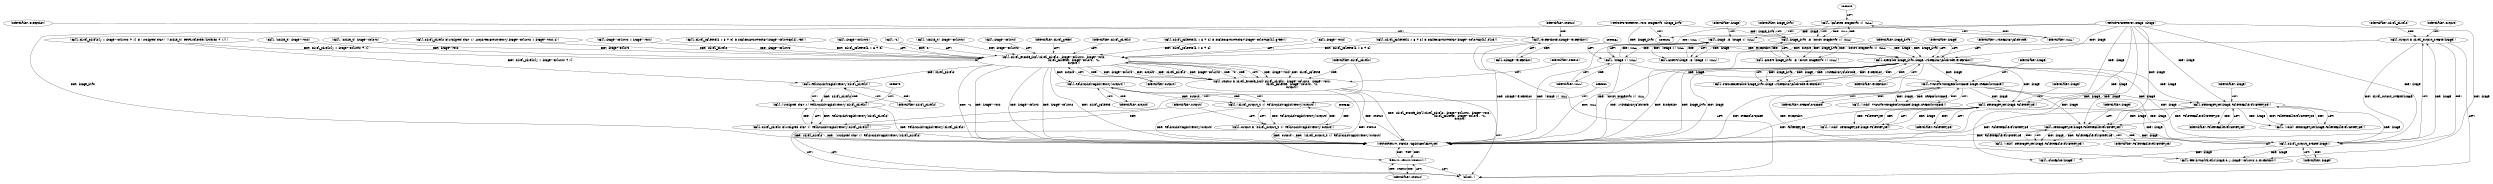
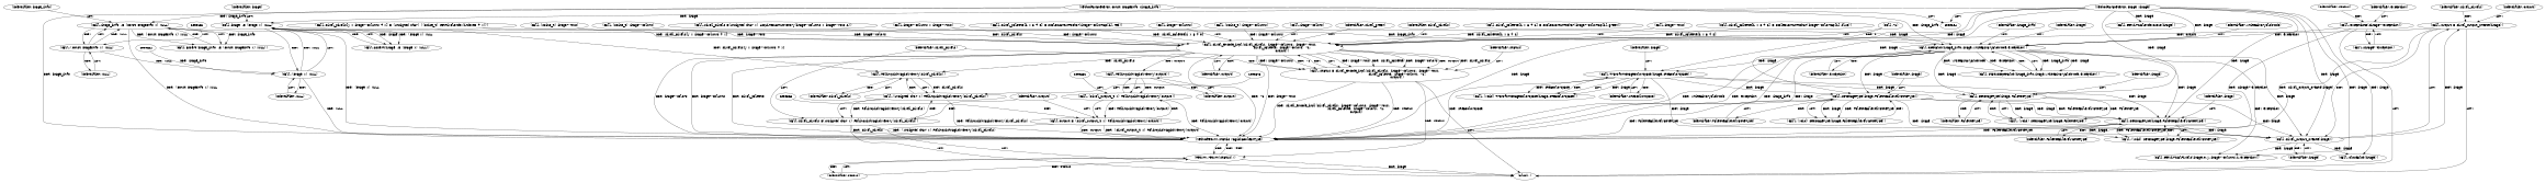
  digraph {
    fontname="DejaVu Sans Mono"
    node [fontname="DejaVu Sans Mono"]
    edge [fontname="DejaVu Sans Mono"]
    n1 [label="(Call,output = sixel_output_create(image))"]
    n2 [label="(Call,sixel_output_create(image))"]
    n3 [label="(Call,sixel_encode_impl(sixel_pixels, image->columns, image->rows,\n                          sixel_palette, image->colors, -1,\n                          output))"]
    n4 [label="(Block,)"]
    n5 [label="(MethodReturn,static MagickBooleanType)"]
    n6 [label="(Identifier,image)"]
    n7 [label="(Call,CloseBlob(image))"]
    n8 [label="(Call,GetVirtualPixels(image,0,y,image->columns,1,exception))"]
    n9 [label="(Call,status = sixel_encode_impl(sixel_pixels, image->columns, image->rows,\n                          sixel_palette, image->colors, -1,\n                          output))"]
    n10 [label="(Call,RelinquishMagickMemory(sixel_pixels))"]
    n11 [label="(Call,RelinquishMagickMemory(output))"]
    n12 [label="(Identifier,output)"]
    n13 [label="(Return,return(status);)"]
    n14 [label="(Call,TransformImageColorspace(image,sRGBColorspace))"]
    n15 [label="(Call,SetImageType(image,PaletteBilevelMatteType))"]
    n16 [label="(Call,SetImageType(image,PaletteType))"]
    n17 [label="(Call,SetImageType(image,PaletteBilevelMatteType))"]
    n18 [label="(Call,(void) TransformImageColorspace(image,sRGBColorspace))"]
    n19 [label="(Identifier,sRGBColorspace)"]
    n20 [label="(Call,(void) SetImageType(image,PaletteBilevelMatteType))"]
    n21 [label="(Identifier,PaletteBilevelMatteType)"]
    n22 [label="(Call,(void) SetImageType(image,PaletteType))"]
    n23 [label="(Identifier,PaletteType)"]
    n24 [label="(Identifier,PaletteBilevelMatteType)"]
    n25 [label="(Call,(void) SetImageType(image,PaletteBilevelMatteType))"]
    n26 [label="(Call,OpenBlob(image_info,image,WriteBinaryBlobMode,exception))"]
    n27 [label="(Call,status=OpenBlob(image_info,image,WriteBinaryBlobMode,exception))"]
    n28 [label="(Identifier,exception)"]
    n29 [label="(Call,image_info != (const ImageInfo *) NULL)"]
-   n30 [label="(Call,(palette ImageInfo *) NULL)"]
+   n30 [label="(Call,(const ImageInfo *) NULL)"]
    n31 [label="(Call,assert(image_info != (const ImageInfo *) NULL))"]
    n32 [label="(Call,(Image *) NULL)"]
    n33 [label="(Identifier,NULL)"]
-   n34 [label="(MethodParameterIn,rows ImageInfo *image_info)"]
+   n34 [label="(MethodParameterIn,const ImageInfo *image_info)"]
    1000104
    n36 [label="(Call,image != (Image *) NULL)"]
    n37 [label="(Identifier,NULL)"]
    n38 [label="(Call,assert(image != (Image *) NULL))"]
    n39 [label="(MethodParameterIn,Image *image)"]
+   n40 [label="(Call,GetVirtualIndexQueue(image))"]
    n41 [label="(Call,exception=(&image->exception))"]
    n42 [label="(Call,&image->exception)"]
    n43 [label="(Call,(unsigned char *) RelinquishMagickMemory(sixel_pixels))"]
    n44 [label="(Identifier,sixel_pixels)"]
    n45 [label="(Call,(sixel_output_t *) RelinquishMagickMemory(output))"]
    n46 [label="(Identifier,output)"]
    n47 [label="(Identifier,status)"]
    n48 [label="(Call,sixel_pixels =(unsigned char *) RelinquishMagickMemory(sixel_pixels))"]
    n49 [label="(Call,output = (sixel_output_t *) RelinquishMagickMemory(output))"]
    n50 [label="(Call,(ssize_t) image->rows)"]
    n51 [label="(Call,(ssize_t) image->colors)"]
    n52 [label="(Call,sixel_pixels =(unsigned char *) AcquireQuantumMemory(image->columns * image->rows,1))"]
    n53 [label="(Call,sixel_pixels[y * image->columns + x] = (unsigned char) ((ssize_t) GetPixelIndex(indexes + x)))"]
    n54 [label="(Identifier,image)"]
    n55 [label="(Call,image->columns * image->rows)"]
    n56 [label="(Identifier,output)"]
    n57 [label="(Identifier,image_info)"]
    n58 [label="(Call,sixel_palette[i * 3 + 0] = ScaleQuantumToChar(image->colormap[i].red))"]
    n59 [label="(Call,image->columns)"]
    n60 [label="(Identifier,image)"]
    n61 [label="(Identifier,image)"]
    n62 [label="(Call,-1)"]
    n63 [label="(Call,(ssize_t) image->columns)"]
    n64 [label="(Identifier,status)"]
    n65 [label="(Call,image->colors)"]
    n66 [label="(Identifier,image)"]
    n67 [label="(Identifier,sixel_pixels)"]
    n68 [label="(Identifier,output)"]
    n69 [label="(Identifier,exception)"]
    n70 [label="(Identifier,sixel_green)"]
    n71 [label="(Identifier,sixel_pixels)"]
    n72 [label="(Identifier,WriteBinaryBlobMode)"]
    n73 [label="(Identifier,image_info)"]
    n74 [label="(Call,sixel_palette[i * 3 + 1] = ScaleQuantumToChar(image->colormap[i].green))"]
    n75 [label="(Call,image->rows)"]
    n76 [label="(Identifier,image)"]
    n77 [label="(Identifier,status)"]
    n78 [label="(Call,sixel_palette[i * 3 + 2] = ScaleQuantumToChar(image->colormap[i].blue))"]
    n79 [label="(Identifier,image)"]
    n80 [label="(Identifier,sixel_pixels)"]
    1000122
    1000134
    1000575
    1000581
    1000585
    n1 -> n2 [label="CFG: "]
    n1 -> n3 [label="DDG: output"]
    n1 -> n4 [label="AST: "]
    n1 -> n5 [label="DDG: sixel_output_create(image)"]
    n2 -> n1 [label="AST: "]
    n2 -> n1 [label="DDG: image"]
    n2 -> n6 [label="CFG: "]
    n2 -> n7 [label="DDG: image"]
    n2 -> n8 [label="DDG: image"]
    n3 -> n5 [label="DDG: -1"]
    n3 -> n5 [label="DDG: image->rows"]
    n3 -> n5 [label="DDG: image->colors"]
    n3 -> n5 [label="DDG: image->columns"]
    n3 -> n5 [label="DDG: sixel_palette"]
    n3 -> n9 [label="AST: "]
    n3 -> n9 [label="DDG: image->rows"]
    n3 -> n9 [label="DDG: sixel_palette"]
    n3 -> n9 [label="DDG: image->colors"]
    n3 -> n9 [label="DDG: output"]
    n3 -> n9 [label="DDG: sixel_pixels"]
    n3 -> n9 [label="DDG: image->columns"]
    n3 -> n9 [label="DDG: -1"]
    n3 -> n10 [label="DDG: sixel_pixels"]
    n3 -> n11 [label="DDG: output"]
    n3 -> n12 [label="CFG: "]
    n5 -> n13 [label="CFG: "]
    n6 -> n2 [label="AST: "]
    n9 -> n3 [label="CFG: "]
    n9 -> n4 [label="AST: "]
    n9 -> n5 [label="DDG: sixel_encode_impl(sixel_pixels, image->columns, image->rows,\n                          sixel_palette, image->colors, -1,\n                          output)"]
    n9 -> n5 [label="DDG: status"]
    n9 -> n13 [label="DDG: status"]
    n10 -> n43 [label="AST: "]
    n10 -> n43 [label="DDG: sixel_pixels"]
    n10 -> n44 [label="CFG: "]
    n11 -> n45 [label="AST: "]
    n11 -> n45 [label="DDG: output"]
    n11 -> n46 [label="CFG: "]
    n12 -> n3 [label="AST: "]
-   n13 -> n4 [label="AST: "]
+   n13 -> n4 [label="DDG: image"]
    n13 -> n5 [label="DDG: <RET>"]
    n13 -> n47 [label="CFG: "]
    n14 -> n2 [label="DDG: image"]
    n14 -> n5 [label="DDG: sRGBColorspace"]
    n14 -> n15 [label="DDG: image"]
    n14 -> n16 [label="DDG: image"]
    n14 -> n17 [label="DDG: image"]
    n14 -> n18 [label="AST: "]
    n14 -> n18 [label="DDG: image"]
    n14 -> n18 [label="DDG: sRGBColorspace"]
    n14 -> n19 [label="CFG: "]
    n15 -> n2 [label="DDG: image"]
    n15 -> n5 [label="DDG: PaletteBilevelMatteType"]
    n15 -> n17 [label="DDG: image"]
    n15 -> n17 [label="DDG: PaletteBilevelMatteType"]
    n15 -> n20 [label="AST: "]
    n15 -> n20 [label="DDG: image"]
    n15 -> n20 [label="DDG: PaletteBilevelMatteType"]
    n15 -> n21 [label="CFG: "]
    n16 -> n2 [label="DDG: image"]
-   n16 -> n5 [label="DDG: PaletteType"]
    n16 -> n22 [label="AST: "]
    n16 -> n22 [label="DDG: image"]
    n16 -> n22 [label="DDG: PaletteType"]
    n16 -> n23 [label="CFG: "]
    n17 -> n2 [label="DDG: image"]
    n17 -> n5 [label="DDG: PaletteBilevelMatteType"]
    n17 -> n24 [label="CFG: "]
    n17 -> n25 [label="AST: "]
    n17 -> n25 [label="DDG: image"]
    n17 -> n25 [label="DDG: PaletteBilevelMatteType"]
    n18 -> n14 [label="CFG: "]
    n19 -> n14 [label="AST: "]
    n20 -> n15 [label="CFG: "]
    n21 -> n15 [label="AST: "]
    n22 -> n16 [label="CFG: "]
    n23 -> n16 [label="AST: "]
    n24 -> n17 [label="AST: "]
    n25 -> n17 [label="CFG: "]
    n26 -> n2 [label="DDG: image"]
    n26 -> n5 [label="DDG: WriteBinaryBlobMode"]
    n26 -> n5 [label="DDG: exception"]
    n26 -> n5 [label="DDG: image_info"]
    n26 -> n5 [label="DDG: image"]
    n26 -> n8 [label="DDG: exception"]
    n26 -> n14 [label="DDG: image"]
    n26 -> n15 [label="DDG: image"]
    n26 -> n16 [label="DDG: image"]
    n26 -> n17 [label="DDG: image"]
    n26 -> n27 [label="AST: "]
    n26 -> n27 [label="DDG: image_info"]
    n26 -> n27 [label="DDG: image"]
    n26 -> n27 [label="DDG: WriteBinaryBlobMode"]
    n26 -> n27 [label="DDG: exception"]
    n26 -> n28 [label="CFG: "]
    n27 -> n26 [label="CFG: "]
    n28 -> n26 [label="AST: "]
    n29 -> n5 [label="DDG: (const ImageInfo *) NULL"]
    n29 -> n26 [label="DDG: image_info"]
    n29 -> n30 [label="CFG: "]
    n29 -> n31 [label="AST: "]
    n29 -> n31 [label="DDG: image_info"]
    n29 -> n31 [label="DDG: (const ImageInfo *) NULL"]
    n30 -> n29 [label="AST: "]
    n30 -> n29 [label="DDG: NULL"]
    n30 -> n32 [label="DDG: NULL"]
    n30 -> n33 [label="CFG: "]
    n31 -> n29 [label="CFG: "]
    n32 -> n5 [label="DDG: NULL"]
    n32 -> n36 [label="AST: "]
    n32 -> n36 [label="DDG: NULL"]
    n32 -> n37 [label="CFG: "]
    n33 -> n30 [label="AST: "]
    n34 -> n5 [label="DDG: image_info"]
    n34 -> n26 [label="DDG: image_info"]
    n34 -> n29 [label="DDG: image_info"]
    n34 -> 1000104 [label="AST: "]
    n36 -> n5 [label="DDG: (Image *) NULL"]
    n36 -> n26 [label="DDG: image"]
    n36 -> n32 [label="CFG: "]
    n36 -> n38 [label="AST: "]
    n36 -> n38 [label="DDG: image"]
    n36 -> n38 [label="DDG: (Image *) NULL"]
    n37 -> n32 [label="AST: "]
    n38 -> n36 [label="CFG: "]
    n39 -> n2 [label="DDG: image"]
    n39 -> n5 [label="DDG: image"]
    n39 -> n7 [label="DDG: image"]
    n39 -> n8 [label="DDG: image"]
-   n32 -> n14 [label="DDG: image"]
+   n39 -> n14 [label="DDG: image"]
    n39 -> n15 [label="DDG: image"]
    n39 -> n16 [label="DDG: image"]
    n39 -> n17 [label="DDG: image"]
    n39 -> n26 [label="DDG: image"]
    n39 -> 1000104 [label="AST: "]
    n39 -> n36 [label="DDG: image"]
+   n39 -> n40 [label="DDG: image"]
    n41 -> n4 [label="AST: "]
    n41 -> n5 [label="DDG: &image->exception"]
    n41 -> n26 [label="DDG: exception"]
    n41 -> n42 [label="CFG: "]
    n42 -> n41 [label="AST: "]
    n43 -> n5 [label="DDG: RelinquishMagickMemory(sixel_pixels)"]
    n43 -> n10 [label="CFG: "]
    n43 -> n48 [label="AST: "]
    n43 -> n48 [label="DDG: RelinquishMagickMemory(sixel_pixels)"]
    n44 -> n10 [label="AST: "]
    n45 -> n5 [label="DDG: RelinquishMagickMemory(output)"]
    n45 -> n11 [label="CFG: "]
    n45 -> n49 [label="AST: "]
    n45 -> n49 [label="DDG: RelinquishMagickMemory(output)"]
    n46 -> n11 [label="AST: "]
    n47 -> n13 [label="AST: "]
    n47 -> n13 [label="DDG: status"]
    n48 -> n4 [label="AST: "]
    n48 -> n5 [label="DDG: (unsigned char *) RelinquishMagickMemory(sixel_pixels)"]
    n48 -> n5 [label="DDG: sixel_pixels"]
    n48 -> n43 [label="CFG: "]
    n49 -> n4 [label="AST: "]
    n49 -> n5 [label="DDG: output"]
    n49 -> n5 [label="DDG: (sixel_output_t *) RelinquishMagickMemory(output)"]
    n49 -> n45 [label="CFG: "]
    n50 -> n3 [label="DDG: image->rows"]
    n51 -> n3 [label="DDG: image->colors"]
    n52 -> n3 [label="DDG: sixel_pixels"]
    n53 -> n3 [label="DDG: sixel_pixels[y * image->columns + x]"]
    n53 -> n10 [label="DDG: sixel_pixels[y * image->columns + x]"]
    n54 -> n14 [label="AST: "]
    n55 -> n3 [label="DDG: image->columns"]
    n56 -> n1 [label="AST: "]
    n57 -> n26 [label="AST: "]
    n58 -> n3 [label="DDG: sixel_palette[i * 3 + 0]"]
    n59 -> n3 [label="AST: "]
    n60 -> n36 [label="AST: "]
    n61 -> n26 [label="AST: "]
    n62 -> n3 [label="AST: "]
    n62 -> n3 [label="DDG: 1"]
    n63 -> n3 [label="DDG: image->columns"]
    n64 -> n41 [label="CFG: "]
    n65 -> n3 [label="AST: "]
    n66 -> n15 [label="AST: "]
    n67 -> n1 [label="CFG: "]
    n68 -> n48 [label="CFG: "]
    n68 -> n49 [label="AST: "]
    n69 -> n41 [label="AST: "]
    n70 -> n3 [label="AST: "]
    n71 -> n3 [label="AST: "]
    n72 -> n26 [label="AST: "]
    n73 -> n29 [label="AST: "]
    n74 -> n3 [label="DDG: sixel_palette[i * 3 + 1]"]
    n75 -> n3 [label="AST: "]
    n76 -> n16 [label="AST: "]
    n77 -> n9 [label="AST: "]
    n78 -> n3 [label="DDG: sixel_palette[i * 3 + 2]"]
    n79 -> n17 [label="AST: "]
    n80 -> n9 [label="CFG: "]
    n80 -> n48 [label="AST: "]
    1000122 -> n30 [label="AST: "]
-   1000134 -> n32 [label="AST: "]
+   1000134 -> n32 [label="DDG: image_info"]
    1000575 -> n43 [label="AST: "]
    1000581 -> n45 [label="AST: "]
    1000585 -> n49 [label="CFG: "]
  }
